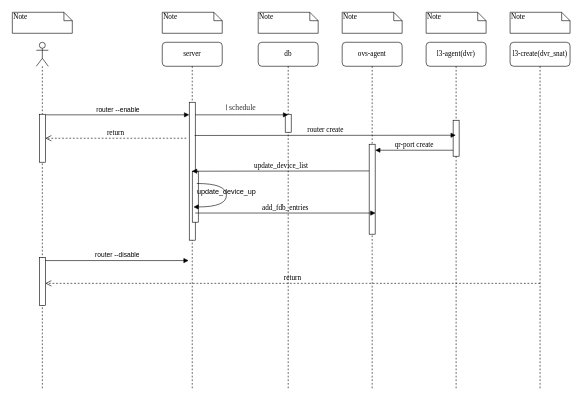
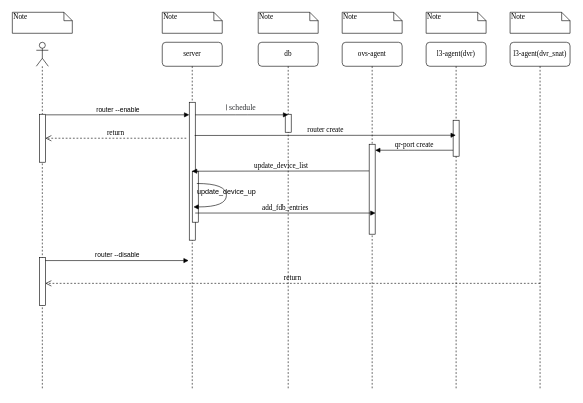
  <mxCell id="0" />
  <mxCell id="1" parent="0" />
  <mxCell id="2" value="server" style="shape=umlLifeline;perimeter=lifelinePerimeter;whiteSpace=wrap;html=1;container=1;collapsible=0;recursiveResize=0;outlineConnect=0;rounded=1;shadow=0;comic=0;labelBackgroundColor=none;strokeWidth=1;fontFamily=Verdana;fontSize=12;align=center;" parent="1" vertex="1"><mxGeometry x="270" y="70" width="100" height="580" as="geometry" /></mxCell>
  <mxCell id="3" value="" style="html=1;points=[];perimeter=orthogonalPerimeter;rounded=0;shadow=0;comic=0;labelBackgroundColor=none;strokeWidth=1;fontFamily=Verdana;fontSize=12;align=center;" parent="2" vertex="1"><mxGeometry x="45" y="100" width="10" height="230" as="geometry" /></mxCell>
  <mxCell id="4" value="" style="html=1;points=[];perimeter=orthogonalPerimeter;rounded=0;shadow=0;comic=0;labelBackgroundColor=none;strokeWidth=1;fontFamily=Verdana;fontSize=12;align=center;" parent="2" vertex="1"><mxGeometry x="50" y="215" width="10" height="85" as="geometry" /></mxCell>
  <mxCell id="5" value="return" style="html=1;verticalAlign=bottom;endArrow=open;dashed=1;endSize=8;labelBackgroundColor=none;fontFamily=Verdana;fontSize=12;edgeStyle=elbowEdgeStyle;elbow=vertical;" parent="2" target="25" edge="1"><mxGeometry relative="1" as="geometry"><mxPoint x="-90" y="160" as="targetPoint" /><Array as="points"><mxPoint x="-15" y="160" /><mxPoint x="15" y="160" /></Array><mxPoint x="40" y="160" as="sourcePoint" /></mxGeometry></mxCell>
  <mxCell id="6" value="db" style="shape=umlLifeline;perimeter=lifelinePerimeter;whiteSpace=wrap;html=1;container=1;collapsible=0;recursiveResize=0;outlineConnect=0;rounded=1;shadow=0;comic=0;labelBackgroundColor=none;strokeWidth=1;fontFamily=Verdana;fontSize=12;align=center;" parent="1" vertex="1"><mxGeometry x="430" y="70" width="100" height="580" as="geometry" /></mxCell>
  <mxCell id="7" value="" style="html=1;points=[];perimeter=orthogonalPerimeter;rounded=0;shadow=0;comic=0;labelBackgroundColor=none;strokeWidth=1;fontFamily=Verdana;fontSize=12;align=center;" parent="6" vertex="1"><mxGeometry x="45" y="120" width="10" height="30" as="geometry" /></mxCell>
  <mxCell id="8" value="ovs-agent" style="shape=umlLifeline;perimeter=lifelinePerimeter;whiteSpace=wrap;html=1;container=1;collapsible=0;recursiveResize=0;outlineConnect=0;rounded=1;shadow=0;comic=0;labelBackgroundColor=none;strokeWidth=1;fontFamily=Verdana;fontSize=12;align=center;" parent="1" vertex="1"><mxGeometry x="570" y="70" width="100" height="580" as="geometry" /></mxCell>
  <mxCell id="9" value="update_device_list" style="html=1;verticalAlign=bottom;endArrow=block;labelBackgroundColor=none;fontFamily=Verdana;fontSize=12;edgeStyle=elbowEdgeStyle;elbow=vertical;" edge="1" parent="8" target="2"><mxGeometry relative="1" as="geometry"><mxPoint x="45" y="214.5" as="sourcePoint" /><mxPoint x="-85" y="214.5" as="targetPoint" /></mxGeometry></mxCell>
  <mxCell id="10" value="l3-agent(dvr)" style="shape=umlLifeline;perimeter=lifelinePerimeter;whiteSpace=wrap;html=1;container=1;collapsible=0;recursiveResize=0;outlineConnect=0;rounded=1;shadow=0;comic=0;labelBackgroundColor=none;strokeWidth=1;fontFamily=Verdana;fontSize=12;align=center;" parent="1" vertex="1"><mxGeometry x="710" y="70" width="100" height="580" as="geometry" /></mxCell>
- <mxCell id="11" value="l3-create(dvr_snat)" style="shape=umlLifeline;perimeter=lifelinePerimeter;whiteSpace=wrap;html=1;container=1;collapsible=0;recursiveResize=0;outlineConnect=0;rounded=1;shadow=0;comic=0;labelBackgroundColor=none;strokeWidth=1;fontFamily=Verdana;fontSize=12;align=center;" parent="1" vertex="1"><mxGeometry x="850" y="70" width="100" height="580" as="geometry" /></mxCell>
+ <mxCell id="11" value="l3-agent(dvr_snat)" style="shape=umlLifeline;perimeter=lifelinePerimeter;whiteSpace=wrap;html=1;container=1;collapsible=0;recursiveResize=0;outlineConnect=0;rounded=1;shadow=0;comic=0;labelBackgroundColor=none;strokeWidth=1;fontFamily=Verdana;fontSize=12;align=center;" parent="1" vertex="1"><mxGeometry x="850" y="70" width="100" height="580" as="geometry" /></mxCell>
  <mxCell id="12" value="" style="html=1;points=[];perimeter=orthogonalPerimeter;rounded=0;shadow=0;comic=0;labelBackgroundColor=none;strokeWidth=1;fontFamily=Verdana;fontSize=12;align=center;" parent="1" vertex="1"><mxGeometry x="615" y="240" width="10" height="150" as="geometry" /></mxCell>
  <mxCell id="13" value="" style="html=1;points=[];perimeter=orthogonalPerimeter;rounded=0;shadow=0;comic=0;labelBackgroundColor=none;strokeWidth=1;fontFamily=Verdana;fontSize=12;align=center;" parent="1" vertex="1"><mxGeometry x="755" y="200" width="10" height="60" as="geometry" /></mxCell>
  <mxCell id="14" value="qr-port create" style="html=1;verticalAlign=bottom;endArrow=block;labelBackgroundColor=none;fontFamily=Verdana;fontSize=12;edgeStyle=elbowEdgeStyle;elbow=vertical;" parent="1" source="13" target="12" edge="1"><mxGeometry relative="1" as="geometry"><mxPoint x="680" y="220" as="sourcePoint" /></mxGeometry></mxCell>
  <mxCell id="15" value="add_fdb_entries" style="html=1;verticalAlign=bottom;endArrow=block;entryX=1.06;entryY=0.945;labelBackgroundColor=none;fontFamily=Verdana;fontSize=12;entryDx=0;entryDy=0;entryPerimeter=0;" parent="1" edge="1"><mxGeometry relative="1" as="geometry"><mxPoint x="325" y="354.75" as="sourcePoint" /><mxPoint x="625.6" y="354.75" as="targetPoint" /></mxGeometry></mxCell>
  <mxCell id="16" value="return" style="html=1;verticalAlign=bottom;endArrow=open;dashed=1;endSize=8;labelBackgroundColor=none;fontFamily=Verdana;fontSize=12;edgeStyle=elbowEdgeStyle;elbow=vertical;" parent="1" edge="1"><mxGeometry relative="1" as="geometry"><mxPoint x="75" y="472" as="targetPoint" /><Array as="points"><mxPoint x="600" y="472" /></Array><mxPoint x="900" y="472" as="sourcePoint" /></mxGeometry></mxCell>
  <mxCell id="17" value="&lt;ul class=&quot;nettran&quot; style=&quot;box-sizing: border-box ; margin: 0px ; padding: 0px ; color: rgb(46 , 48 , 51) ; font-family: &amp;#34;arial&amp;#34; , &amp;#34;microsoft yahei&amp;#34; , , , &amp;#34;malgun gothic&amp;#34; , &amp;#34;meiryo&amp;#34; , sans-serif ; font-size: 12.8px ; line-height: 10.4px ; background-color: rgb(255 , 255 , 255)&quot;&gt;&lt;li style=&quot;box-sizing: border-box ; margin: 0px 0px 5px ; padding: 0px 4px ; list-style: none ; display: inline-block ; border-left-width: 1px ; border-left-style: solid ; border-left-color: rgb(43 , 43 , 43)&quot;&gt;schedule&lt;/li&gt;&lt;/ul&gt;" style="html=1;verticalAlign=bottom;endArrow=block;labelBackgroundColor=none;fontFamily=Verdana;fontSize=12;edgeStyle=elbowEdgeStyle;elbow=vertical;" parent="1" source="3" edge="1"><mxGeometry relative="1" as="geometry"><mxPoint x="400" y="190" as="sourcePoint" /><mxPoint x="480" y="191" as="targetPoint" /></mxGeometry></mxCell>
  <mxCell id="18" value="Note" style="shape=note;whiteSpace=wrap;html=1;size=14;verticalAlign=top;align=left;spacingTop=-6;rounded=0;shadow=0;comic=0;labelBackgroundColor=none;strokeWidth=1;fontFamily=Verdana;fontSize=12" parent="1" vertex="1"><mxGeometry x="20" y="20" width="100" height="35" as="geometry" /></mxCell>
  <mxCell id="19" value="Note" style="shape=note;whiteSpace=wrap;html=1;size=14;verticalAlign=top;align=left;spacingTop=-6;rounded=0;shadow=0;comic=0;labelBackgroundColor=none;strokeWidth=1;fontFamily=Verdana;fontSize=12" parent="1" vertex="1"><mxGeometry x="270" y="20" width="100" height="35" as="geometry" /></mxCell>
  <mxCell id="20" value="Note" style="shape=note;whiteSpace=wrap;html=1;size=14;verticalAlign=top;align=left;spacingTop=-6;rounded=0;shadow=0;comic=0;labelBackgroundColor=none;strokeWidth=1;fontFamily=Verdana;fontSize=12" parent="1" vertex="1"><mxGeometry x="430" y="20" width="100" height="35" as="geometry" /></mxCell>
  <mxCell id="21" value="Note" style="shape=note;whiteSpace=wrap;html=1;size=14;verticalAlign=top;align=left;spacingTop=-6;rounded=0;shadow=0;comic=0;labelBackgroundColor=none;strokeWidth=1;fontFamily=Verdana;fontSize=12" parent="1" vertex="1"><mxGeometry x="570" y="20" width="100" height="35" as="geometry" /></mxCell>
  <mxCell id="22" value="Note" style="shape=note;whiteSpace=wrap;html=1;size=14;verticalAlign=top;align=left;spacingTop=-6;rounded=0;shadow=0;comic=0;labelBackgroundColor=none;strokeWidth=1;fontFamily=Verdana;fontSize=12" parent="1" vertex="1"><mxGeometry x="710" y="20" width="100" height="35" as="geometry" /></mxCell>
  <mxCell id="23" value="Note" style="shape=note;whiteSpace=wrap;html=1;size=14;verticalAlign=top;align=left;spacingTop=-6;rounded=0;shadow=0;comic=0;labelBackgroundColor=none;strokeWidth=1;fontFamily=Verdana;fontSize=12" parent="1" vertex="1"><mxGeometry x="850" y="20" width="100" height="35" as="geometry" /></mxCell>
  <mxCell id="24" value="" style="shape=umlLifeline;participant=umlActor;perimeter=lifelinePerimeter;whiteSpace=wrap;html=1;container=1;collapsible=0;recursiveResize=0;verticalAlign=top;spacingTop=36;outlineConnect=0;" vertex="1" parent="1"><mxGeometry x="60" y="70" width="20" height="580" as="geometry" /></mxCell>
  <mxCell id="25" value="" style="html=1;points=[];perimeter=orthogonalPerimeter;" vertex="1" parent="24"><mxGeometry x="5" y="120" width="10" height="80" as="geometry" /></mxCell>
  <mxCell id="26" value="" style="html=1;points=[];perimeter=orthogonalPerimeter;" vertex="1" parent="24"><mxGeometry x="5" y="359" width="10" height="80" as="geometry" /></mxCell>
  <mxCell id="27" value="router --enable" style="html=1;verticalAlign=bottom;endArrow=block;rounded=0;" edge="1" parent="24" target="3"><mxGeometry width="80" relative="1" as="geometry"><mxPoint x="16" y="121" as="sourcePoint" /><mxPoint x="250.4" y="120.71" as="targetPoint" /></mxGeometry></mxCell>
  <mxCell id="28" value="router create" style="html=1;verticalAlign=bottom;endArrow=block;labelBackgroundColor=none;fontFamily=Verdana;fontSize=12;edgeStyle=elbowEdgeStyle;elbow=vertical;exitX=0.9;exitY=0.18;exitDx=0;exitDy=0;exitPerimeter=0;" edge="1" parent="1"><mxGeometry relative="1" as="geometry"><mxPoint x="324" y="225.4" as="sourcePoint" /><mxPoint x="759.5" y="225" as="targetPoint" /></mxGeometry></mxCell>
  <mxCell id="29" value="&lt;span style=&quot;font-family: &amp;#34;helvetica&amp;#34; ; text-align: left&quot;&gt;update_device_up&lt;/span&gt;" style="html=1;verticalAlign=bottom;endArrow=block;labelBackgroundColor=none;fontFamily=Verdana;fontSize=12;elbow=vertical;edgeStyle=orthogonalEdgeStyle;curved=1;exitX=1.066;exitY=0.713;exitPerimeter=0;" edge="1" parent="1"><mxGeometry relative="1" as="geometry"><mxPoint x="327.66" y="305.46" as="sourcePoint" /><mxPoint x="322" y="344.55" as="targetPoint" /><Array as="points"><mxPoint x="377" y="305.55" /><mxPoint x="377" y="344.55" /></Array></mxGeometry></mxCell>
  <mxCell id="30" value="router --disable" style="html=1;verticalAlign=bottom;endArrow=block;rounded=0;" edge="1" parent="1"><mxGeometry width="80" relative="1" as="geometry"><mxPoint x="75" y="434" as="sourcePoint" /><mxPoint x="314" y="434" as="targetPoint" /></mxGeometry></mxCell>
